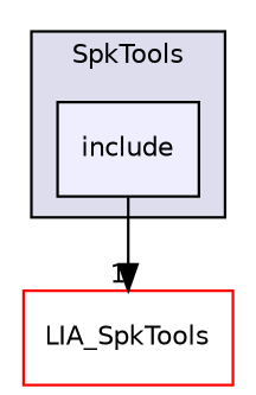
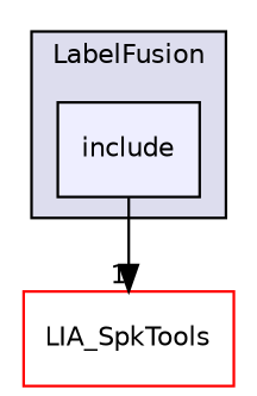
  digraph {
    compound=true
    node [fontname=Helvetica fontsize=10 shape=box style=filled]
    n1 [fillcolor="#eeeeff" label=include pencolor=black]
    n2 [color=red fillcolor=white label=LIA_SpkTools]
    subgraph cluster_1 {
      bgcolor="#ddddee"
      fontname=Helvetica
      fontsize=10
-     label=SpkTools
+     label=LabelFusion
      pencolor=black
      n1
    }
    n1 -> n2 [headlabel=1 labeldistance=1.5 labelfontname=Helvetica labelfontsize=10]
  }
